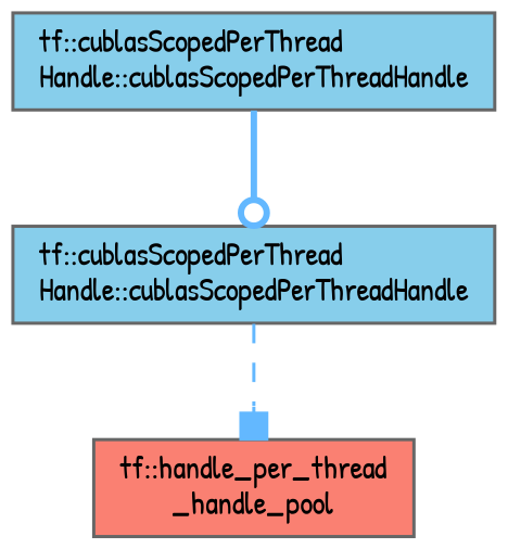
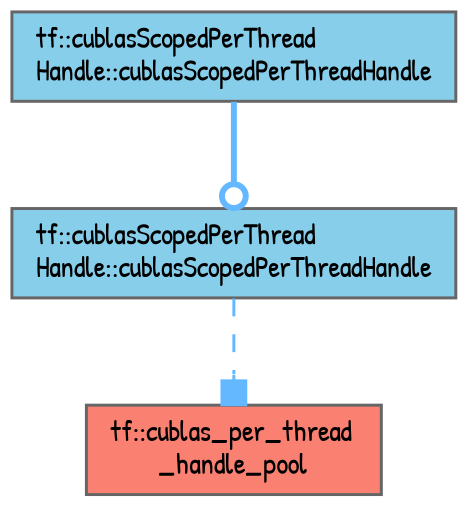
  digraph {
    rankdir=TB
    fontname="Patrick Hand"
    node [color=grey40 fillcolor=skyblue fontname="Patrick Hand" fontsize=10 shape=box style=filled]
    edge [color=steelblue1 fontname="Patrick Hand" fontsize=10 labelfontname=Helvetica labelfontsize=10]
    n1 [color=gray40 fontcolor=black height=0.2 label="tf::cublasScopedPerThread\lHandle::cublasScopedPerThreadHandle" width=0.4]
    n2 [height=0.2 label="tf::cublasScopedPerThread\lHandle::cublasScopedPerThreadHandle" width=0.4]
-   n3 [fillcolor=salmon height=0.2 label="tf::handle_per_thread\l_handle_pool" width=0.4]
+   n3 [fillcolor=salmon height=0.2 label="tf::cublas_per_thread\l_handle_pool" width=0.4]
    n1 -> n2 [style=bold arrowhead=odot]
    n2 -> n3 [style=dashed arrowhead=box]
  }
